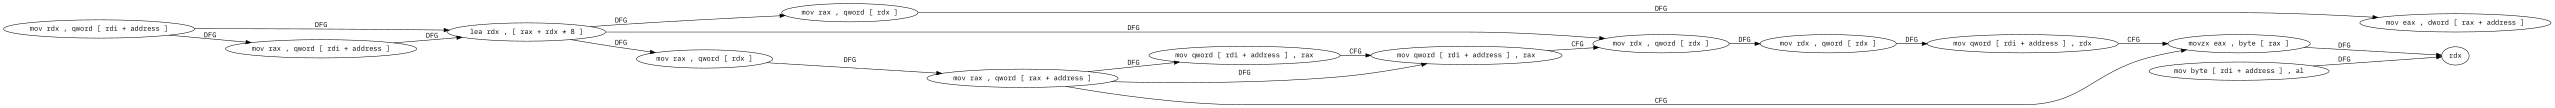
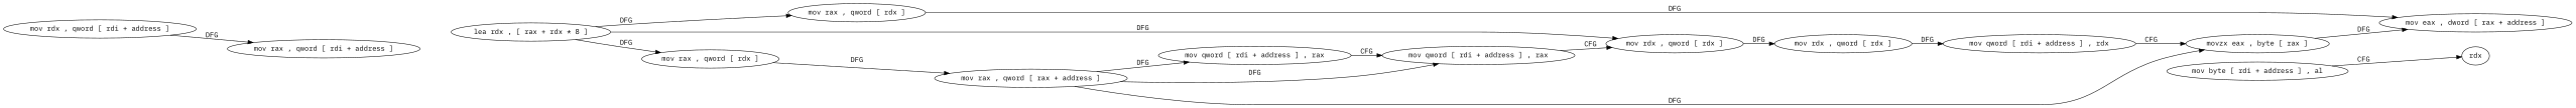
  digraph {
    fontname="IBM Plex Mono"
    rankdir=LR
    node [fontname="IBM Plex Mono"]
    edge [fontname="IBM Plex Mono"]
    n1 [label="mov rdx , qword [ rdi + address ]"]
    n2 [label="mov rax , qword [ rdi + address ]"]
    n3 [label="lea rdx , [ rax + rdx * 8 ]"]
    n4 [label="mov rax , qword [ rdx ]"]
    n5 [label="mov rax , qword [ rdx ]"]
    n6 [label="mov rdx , qword [ rdx ]"]
    n7 [label="mov eax , dword [ rax + address ]"]
    n8 [label="mov rax , qword [ rax + address ]"]
    n9 [label="mov rdx , qword [ rdx ]"]
    n10 [label="mov qword [ rdi + address ] , rax"]
    n11 [label="mov qword [ rdi + address ] , rax"]
    n12 [label="movzx eax , byte [ rax ]"]
    n13 [label=rdx]
    n14 [label="mov qword [ rdi + address ] , rdx"]
    n15 [label="mov byte [ rdi + address ] , al"]
    n1 -> n2 [label=DFG]
-   n1 -> n3 [label=DFG]
-   n2 -> n3 [label=DFG]
    n3 -> n4 [label=DFG]
    n3 -> n5 [label=DFG]
    n3 -> n6 [label=DFG]
    n4 -> n7 [label=DFG]
    n5 -> n8 [label=DFG]
    n6 -> n9 [label=DFG]
    n8 -> n10 [label=DFG]
    n8 -> n11 [label=DFG]
-   n8 -> n12 [label=CFG]
+   n8 -> n12 [label=DFG]
    n9 -> n14 [label=DFG]
    n10 -> n11 [label=CFG]
    n11 -> n6 [label=CFG]
-   n12 -> n13 [label=DFG]
+   n12 -> n7 [label=DFG]
    n14 -> n12 [label=CFG]
-   n15 -> n13 [label=DFG]
+   n15 -> n13 [label=CFG]
  }
